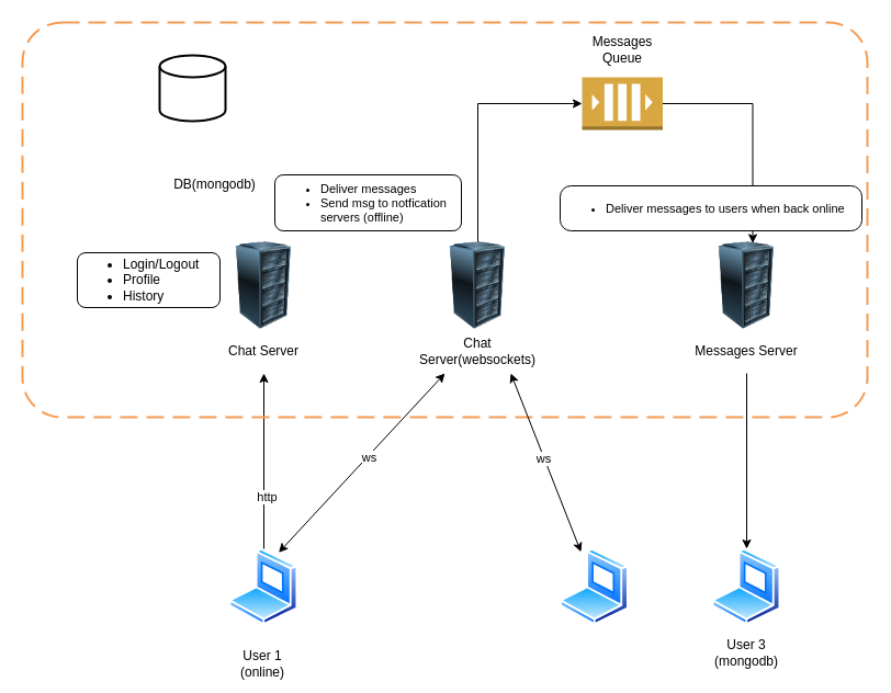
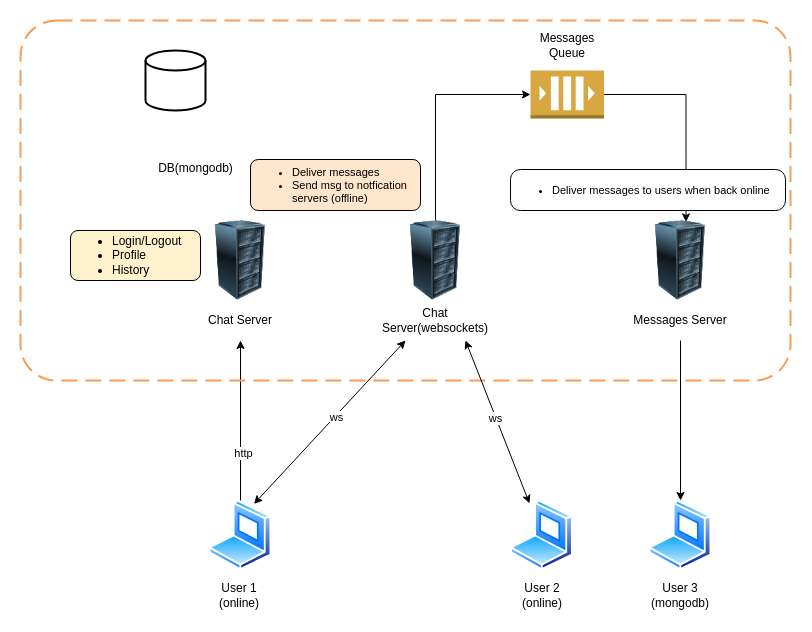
  <mxCell id="0" />
  <mxCell id="1" parent="0" />
  <mxCell id="2" style="edgeStyle=orthogonalEdgeStyle;rounded=0;orthogonalLoop=1;jettySize=auto;html=1;exitX=0.5;exitY=0;exitDx=0;exitDy=0;" edge="1" parent="1" source="6" target="9"><mxGeometry relative="1" as="geometry" /></mxCell>
  <mxCell id="3" value="http&lt;br&gt;" style="edgeLabel;html=1;align=center;verticalAlign=middle;resizable=0;points=[];" vertex="1" connectable="0" parent="2"><mxGeometry x="-0.394" y="-2" relative="1" as="geometry"><mxPoint as="offset" /></mxGeometry></mxCell>
  <mxCell id="4" style="rounded=0;orthogonalLoop=1;jettySize=auto;html=1;exitX=0.75;exitY=0;exitDx=0;exitDy=0;entryX=0.25;entryY=1;entryDx=0;entryDy=0;endArrow=classic;endFill=1;startArrow=classic;startFill=1;" edge="1" parent="1" source="6" target="11"><mxGeometry relative="1" as="geometry" /></mxCell>
  <mxCell id="5" value="ws" style="edgeLabel;html=1;align=center;verticalAlign=middle;resizable=0;points=[];" vertex="1" connectable="0" parent="4"><mxGeometry x="0.074" y="-1" relative="1" as="geometry"><mxPoint as="offset" /></mxGeometry></mxCell>
  <mxCell id="6" value="" style="image;aspect=fixed;perimeter=ellipsePerimeter;html=1;align=center;shadow=0;dashed=0;spacingTop=3;image=img/lib/active_directory/laptop_client.svg;" vertex="1" parent="1"><mxGeometry x="208.5" y="500" width="63" height="70" as="geometry" /></mxCell>
  <mxCell id="7" value="" style="rounded=1;arcSize=10;dashed=1;strokeColor=#F59D56;fillColor=none;gradientColor=none;dashPattern=8 4;strokeWidth=2;" vertex="1" parent="1"><mxGeometry x="20" y="20" width="770" height="360" as="geometry" /></mxCell>
  <mxCell id="8" value="" style="image;html=1;image=img/lib/clip_art/computers/Server_Rack_128x128.png" vertex="1" parent="1"><mxGeometry x="200" y="220" width="80" height="80" as="geometry" /></mxCell>
  <mxCell id="9" value="Chat Server" style="text;html=1;strokeColor=none;fillColor=none;align=center;verticalAlign=middle;whiteSpace=wrap;rounded=0;" vertex="1" parent="1"><mxGeometry x="205" y="300" width="70" height="40" as="geometry" /></mxCell>
  <mxCell id="10" value="" style="image;html=1;image=img/lib/clip_art/computers/Server_Rack_128x128.png" vertex="1" parent="1"><mxGeometry x="395" y="220" width="80" height="80" as="geometry" /></mxCell>
  <mxCell id="11" value="Chat Server(websockets)" style="text;html=1;strokeColor=none;fillColor=none;align=center;verticalAlign=middle;whiteSpace=wrap;rounded=0;" vertex="1" parent="1"><mxGeometry x="375" y="300" width="120" height="40" as="geometry" /></mxCell>
  <mxCell id="12" style="rounded=0;orthogonalLoop=1;jettySize=auto;html=1;exitX=0.75;exitY=1;exitDx=0;exitDy=0;endArrow=classic;endFill=1;startArrow=classic;startFill=1;" edge="1" parent="1" source="11" target="18"><mxGeometry relative="1" as="geometry" /></mxCell>
  <mxCell id="13" value="ws" style="edgeLabel;html=1;align=center;verticalAlign=middle;resizable=0;points=[];" vertex="1" connectable="0" parent="12"><mxGeometry x="-0.046" y="-1" relative="1" as="geometry"><mxPoint as="offset" /></mxGeometry></mxCell>
- <mxCell id="14" value="User 1&lt;br&gt;(online)" style="text;html=1;strokeColor=none;fillColor=none;align=center;verticalAlign=middle;whiteSpace=wrap;rounded=0;" vertex="1" parent="1"><mxGeometry x="208.5" y="590" width="60" height="30" as="geometry" /></mxCell>
+ <mxCell id="14" value="User 1&lt;br&gt;(online)" style="text;html=1;strokeColor=none;fillColor=none;align=center;verticalAlign=middle;whiteSpace=wrap;rounded=0;" vertex="1" parent="1"><mxGeometry x="208.5" y="580" width="60" height="30" as="geometry" /></mxCell>
  <mxCell id="15" value="" style="strokeWidth=2;html=1;shape=mxgraph.flowchart.database;whiteSpace=wrap;" vertex="1" parent="1"><mxGeometry x="145" y="50" width="60" height="60" as="geometry" /></mxCell>
  <mxCell id="16" value="" style="outlineConnect=0;dashed=0;verticalLabelPosition=bottom;verticalAlign=top;align=center;html=1;shape=mxgraph.aws3.queue;fillColor=#D9A741;gradientColor=none;" vertex="1" parent="1"><mxGeometry x="530" y="70" width="73.5" height="48" as="geometry" /></mxCell>
  <mxCell id="17" value="DB(mongodb)" style="text;html=1;strokeColor=none;fillColor=none;align=center;verticalAlign=middle;whiteSpace=wrap;rounded=0;" vertex="1" parent="1"><mxGeometry x="157.5" y="158" width="75" height="20" as="geometry" /></mxCell>
  <mxCell id="18" value="" style="image;aspect=fixed;perimeter=ellipsePerimeter;html=1;align=center;shadow=0;dashed=0;spacingTop=3;image=img/lib/active_directory/laptop_client.svg;" vertex="1" parent="1"><mxGeometry x="510" y="500" width="63" height="70" as="geometry" /></mxCell>
+ <mxCell id="19" value="User 2&lt;br&gt;(online)" style="text;html=1;strokeColor=none;fillColor=none;align=center;verticalAlign=middle;whiteSpace=wrap;rounded=0;" vertex="1" parent="1"><mxGeometry x="511.5" y="580" width="60" height="30" as="geometry" /></mxCell>
  <mxCell id="20" style="edgeStyle=orthogonalEdgeStyle;rounded=0;orthogonalLoop=1;jettySize=auto;html=1;exitX=0.5;exitY=1;exitDx=0;exitDy=0;entryX=0.5;entryY=0;entryDx=0;entryDy=0;" edge="1" parent="1" source="21" target="25"><mxGeometry relative="1" as="geometry" /></mxCell>
  <mxCell id="21" value="Messages Server" style="text;html=1;strokeColor=none;fillColor=none;align=center;verticalAlign=middle;whiteSpace=wrap;rounded=0;" vertex="1" parent="1"><mxGeometry x="620" y="300" width="120" height="40" as="geometry" /></mxCell>
  <mxCell id="22" value="" style="image;html=1;image=img/lib/clip_art/computers/Server_Rack_128x128.png" vertex="1" parent="1"><mxGeometry x="640" y="220" width="80" height="80" as="geometry" /></mxCell>
  <mxCell id="23" style="edgeStyle=orthogonalEdgeStyle;rounded=0;orthogonalLoop=1;jettySize=auto;html=1;exitX=0.5;exitY=0;exitDx=0;exitDy=0;entryX=0;entryY=0.5;entryDx=0;entryDy=0;entryPerimeter=0;" edge="1" parent="1" source="10" target="16"><mxGeometry relative="1" as="geometry" /></mxCell>
  <mxCell id="24" style="edgeStyle=orthogonalEdgeStyle;rounded=0;orthogonalLoop=1;jettySize=auto;html=1;exitX=1;exitY=0.5;exitDx=0;exitDy=0;exitPerimeter=0;entryX=0.569;entryY=0.018;entryDx=0;entryDy=0;entryPerimeter=0;" edge="1" parent="1" source="16" target="22"><mxGeometry relative="1" as="geometry" /></mxCell>
  <mxCell id="25" value="" style="image;aspect=fixed;perimeter=ellipsePerimeter;html=1;align=center;shadow=0;dashed=0;spacingTop=3;image=img/lib/active_directory/laptop_client.svg;" vertex="1" parent="1"><mxGeometry x="648.5" y="500" width="63" height="70" as="geometry" /></mxCell>
  <mxCell id="26" value="User 3&lt;br&gt;(mongodb)" style="text;html=1;strokeColor=none;fillColor=none;align=center;verticalAlign=middle;whiteSpace=wrap;rounded=0;" vertex="1" parent="1"><mxGeometry x="650" y="580" width="60" height="30" as="geometry" /></mxCell>
- <mxCell id="27" value="&lt;blockquote style=&quot;margin: 0 0 0 40px; border: none; padding: 0px;&quot;&gt;&lt;/blockquote&gt;&lt;ul&gt;&lt;li&gt;&lt;span style=&quot;background-color: initial;&quot;&gt;Login/Logout&lt;/span&gt;&lt;/li&gt;&lt;li&gt;&lt;span style=&quot;background-color: initial;&quot;&gt;Profile&lt;/span&gt;&lt;/li&gt;&lt;li&gt;&lt;span style=&quot;background-color: initial;&quot;&gt;History&lt;/span&gt;&lt;/li&gt;&lt;/ul&gt;&lt;blockquote style=&quot;margin: 0 0 0 40px; border: none; padding: 0px;&quot;&gt;&lt;/blockquote&gt;" style="rounded=1;whiteSpace=wrap;html=1;align=left;" vertex="1" parent="1"><mxGeometry x="70" y="230" width="130" height="50" as="geometry" /></mxCell>
- <mxCell id="28" value="&lt;blockquote style=&quot;margin: 0 0 0 40px; border: none; padding: 0px;&quot;&gt;&lt;/blockquote&gt;&lt;div style=&quot;font-size: 11px;&quot;&gt;&lt;ul&gt;&lt;li style=&quot;&quot;&gt;&lt;span style=&quot;background-color: initial;&quot;&gt;&lt;font style=&quot;font-size: 11px;&quot;&gt;Deliver messages&lt;/font&gt;&lt;/span&gt;&lt;/li&gt;&lt;li&gt;Send msg to notfication servers (offline)&lt;/li&gt;&lt;/ul&gt;&lt;/div&gt;&lt;blockquote style=&quot;margin: 0 0 0 40px; border: none; padding: 0px;&quot;&gt;&lt;/blockquote&gt;" style="rounded=1;whiteSpace=wrap;html=1;align=left;glass=0;shadow=0;flipV=1;flipH=1;" vertex="1" parent="1"><mxGeometry x="250" y="159" width="170" height="51" as="geometry" /></mxCell>
+ <mxCell id="27" value="&lt;blockquote style=&quot;margin: 0 0 0 40px; border: none; padding: 0px;&quot;&gt;&lt;/blockquote&gt;&lt;ul&gt;&lt;li&gt;&lt;span style=&quot;background-color: initial;&quot;&gt;Login/Logout&lt;/span&gt;&lt;/li&gt;&lt;li&gt;&lt;span style=&quot;background-color: initial;&quot;&gt;Profile&lt;/span&gt;&lt;/li&gt;&lt;li&gt;&lt;span style=&quot;background-color: initial;&quot;&gt;History&lt;/span&gt;&lt;/li&gt;&lt;/ul&gt;&lt;blockquote style=&quot;margin: 0 0 0 40px; border: none; padding: 0px;&quot;&gt;&lt;/blockquote&gt;" style="rounded=1;whiteSpace=wrap;html=1;align=left;fillColor=#fff2cc;" vertex="1" parent="1"><mxGeometry x="70" y="230" width="130" height="50" as="geometry" /></mxCell>
+ <mxCell id="28" value="&lt;blockquote style=&quot;margin: 0 0 0 40px; border: none; padding: 0px;&quot;&gt;&lt;/blockquote&gt;&lt;div style=&quot;font-size: 11px;&quot;&gt;&lt;ul&gt;&lt;li style=&quot;&quot;&gt;&lt;span style=&quot;background-color: initial;&quot;&gt;&lt;font style=&quot;font-size: 11px;&quot;&gt;Deliver messages&lt;/font&gt;&lt;/span&gt;&lt;/li&gt;&lt;li&gt;Send msg to notfication servers (offline)&lt;/li&gt;&lt;/ul&gt;&lt;/div&gt;&lt;blockquote style=&quot;margin: 0 0 0 40px; border: none; padding: 0px;&quot;&gt;&lt;/blockquote&gt;" style="rounded=1;whiteSpace=wrap;html=1;align=left;glass=0;shadow=0;flipV=1;flipH=1;fillColor=#ffe6cc;" vertex="1" parent="1"><mxGeometry x="250" y="159" width="170" height="51" as="geometry" /></mxCell>
  <mxCell id="29" value="&lt;blockquote style=&quot;margin: 0 0 0 40px; border: none; padding: 0px;&quot;&gt;&lt;/blockquote&gt;&lt;div style=&quot;font-size: 11px;&quot;&gt;&lt;ul&gt;&lt;li style=&quot;&quot;&gt;&lt;span style=&quot;background-color: initial;&quot;&gt;&lt;font style=&quot;font-size: 11px;&quot;&gt;Deliver messages to users when back online&lt;/font&gt;&lt;/span&gt;&lt;/li&gt;&lt;/ul&gt;&lt;/div&gt;&lt;blockquote style=&quot;margin: 0 0 0 40px; border: none; padding: 0px;&quot;&gt;&lt;/blockquote&gt;" style="rounded=1;whiteSpace=wrap;html=1;align=left;glass=0;shadow=0;flipV=1;flipH=1;arcSize=24;" vertex="1" parent="1"><mxGeometry x="510" y="169" width="275" height="41" as="geometry" /></mxCell>
  <mxCell id="30" value="Messages Queue" style="text;html=1;strokeColor=none;fillColor=none;align=center;verticalAlign=middle;whiteSpace=wrap;rounded=0;" vertex="1" parent="1"><mxGeometry x="536.75" y="30" width="60" height="30" as="geometry" /></mxCell>
